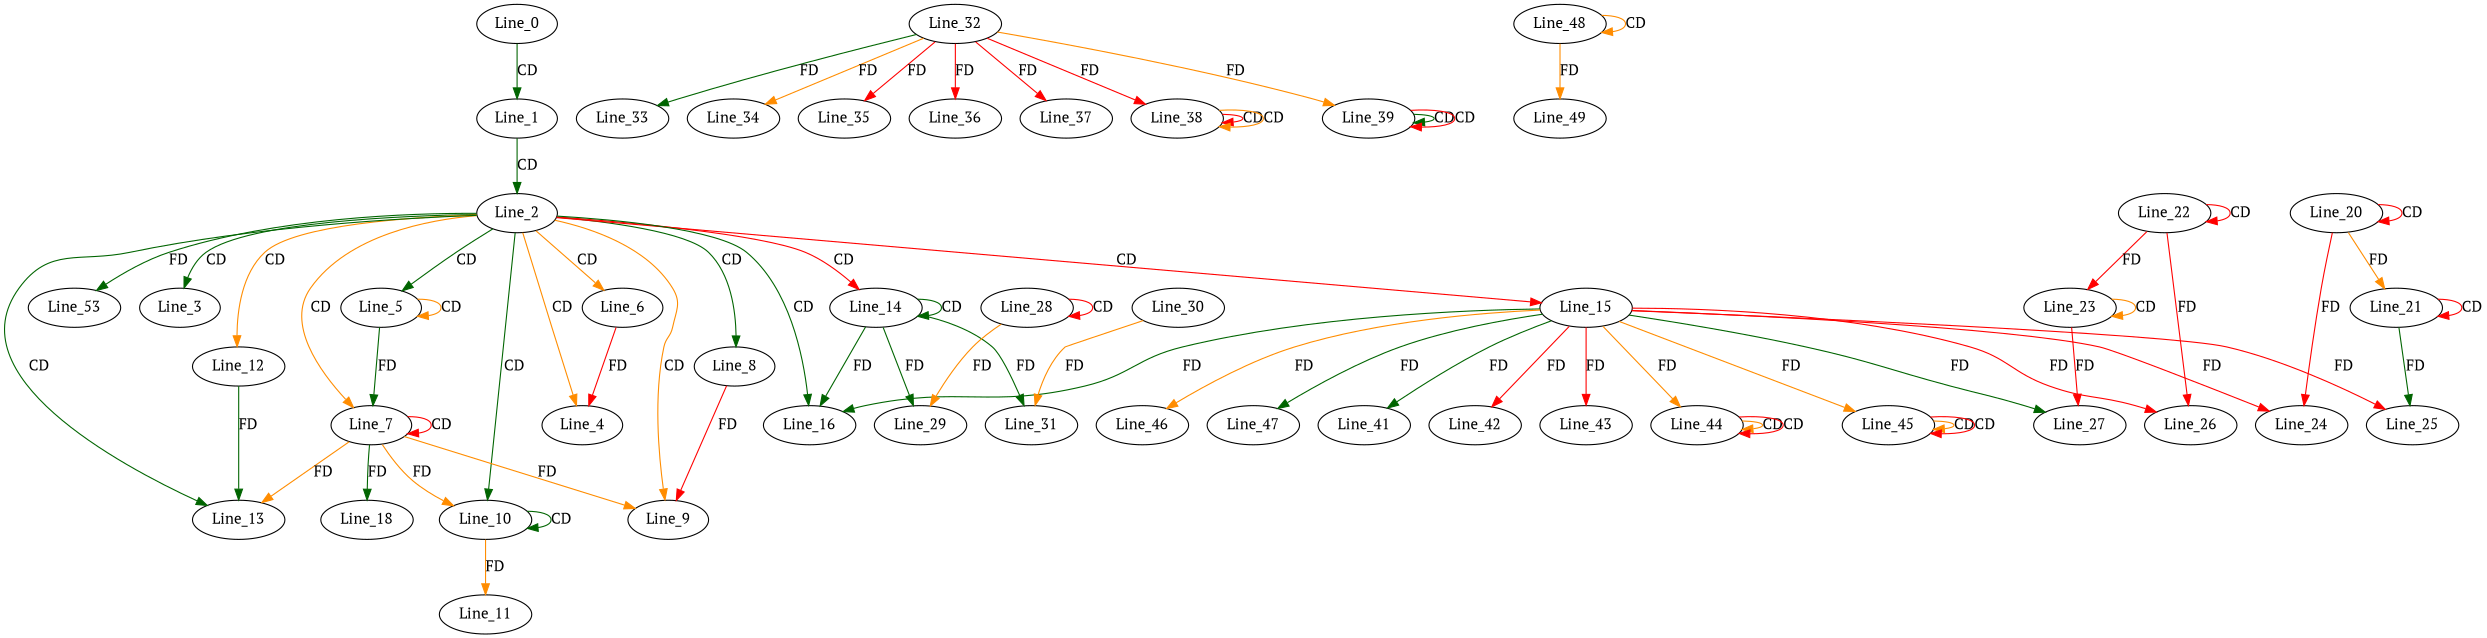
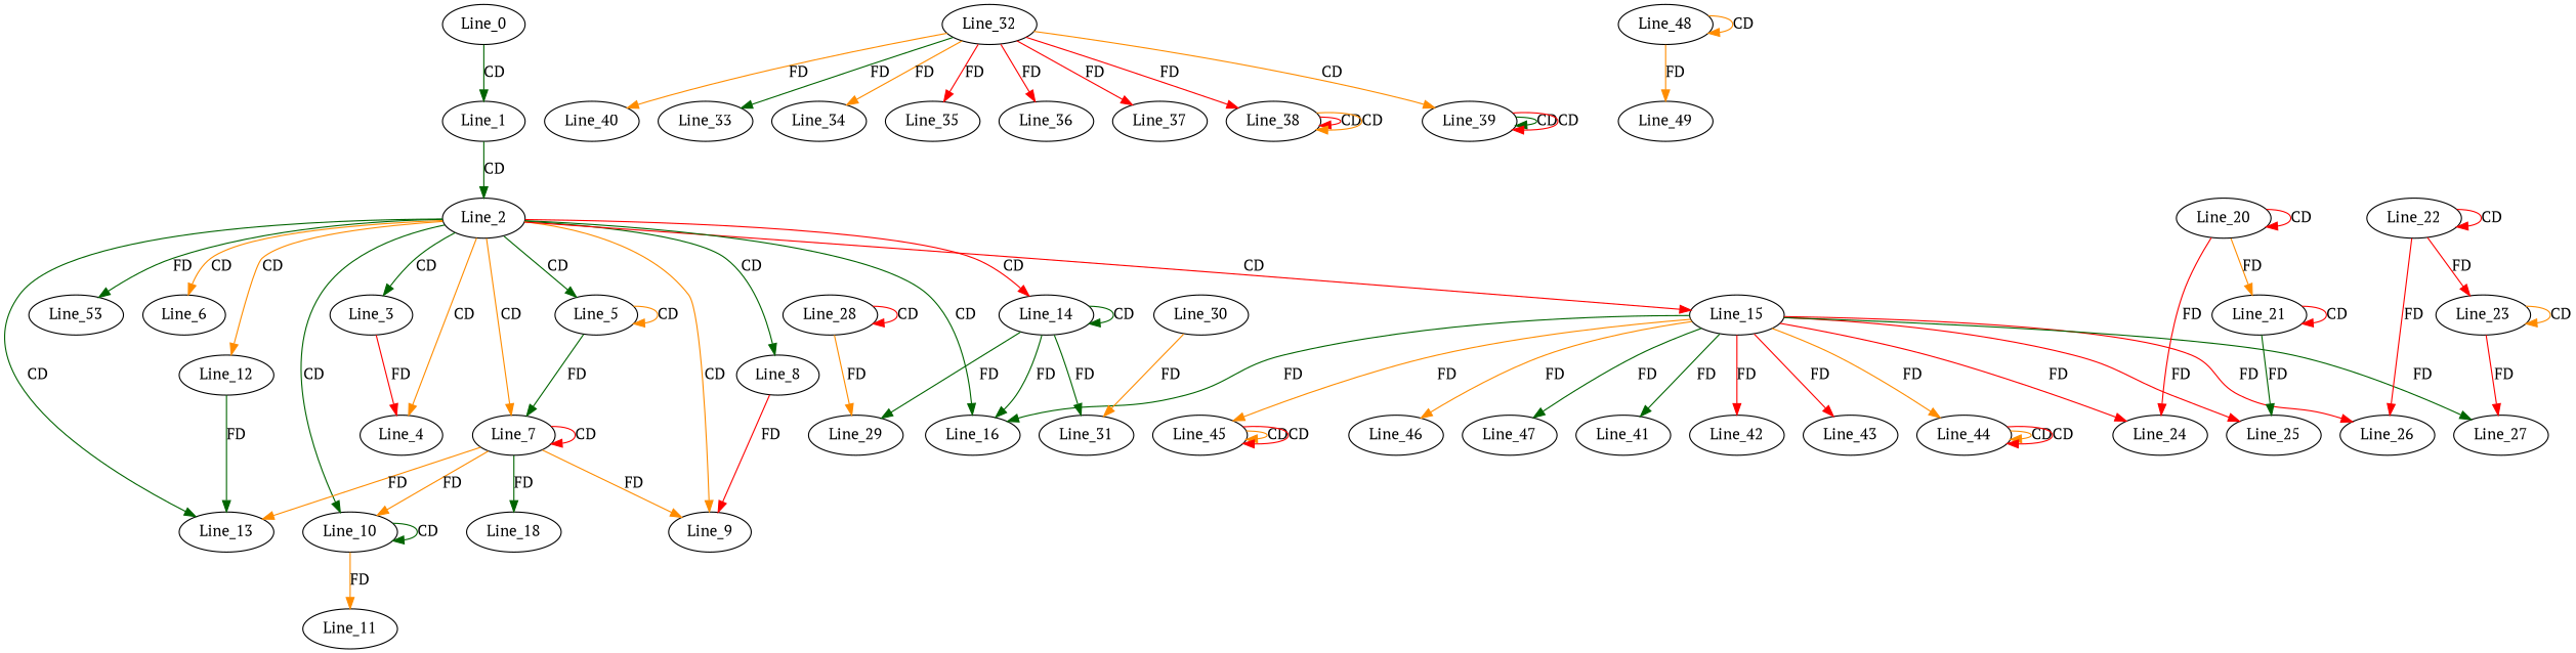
  digraph {
    fontname="PT Serif"
    node [fontname="PT Serif"]
    edge [color=red fontname="PT Serif"]
    Line_0
    Line_1
    Line_2
    Line_3
    Line_4
    Line_5
    Line_6
    Line_7
    Line_8
    Line_9
    Line_10
    Line_12
    Line_13
    Line_14
    Line_15
    Line_16
    Line_53
    Line_18
    Line_11
    Line_29
    Line_31
    Line_24
    Line_25
    Line_26
    Line_27
    Line_41
    Line_42
    Line_43
    Line_44
    Line_45
    Line_46
    Line_47
    Line_20
    Line_21
    Line_22
    Line_23
    Line_28
    Line_30
    Line_32
+   Line_40
    Line_33
    Line_34
    Line_35
    Line_36
    Line_37
    Line_38
    Line_39
    Line_48
    Line_49
    Line_0 -> Line_1 [color=darkgreen label=CD]
    Line_1 -> Line_2 [color=darkgreen label=CD]
    Line_2 -> Line_3 [color=darkgreen label=CD]
    Line_2 -> Line_4 [color=darkorange label=CD]
    Line_2 -> Line_5 [color=darkgreen label=CD]
    Line_2 -> Line_6 [color=darkorange label=CD]
    Line_2 -> Line_7 [color=darkorange label=CD]
    Line_2 -> Line_8 [color=darkgreen label=CD]
    Line_2 -> Line_9 [color=darkorange label=CD]
    Line_2 -> Line_10 [color=darkgreen label=CD]
    Line_2 -> Line_12 [color=darkorange label=CD]
    Line_2 -> Line_13 [color=darkgreen label=CD]
    Line_2 -> Line_14 [label=CD]
    Line_2 -> Line_15 [label=CD]
    Line_2 -> Line_16 [color=darkgreen label=CD]
    Line_2 -> Line_53 [color=darkgreen label=FD]
-   Line_6 -> Line_4 [label=FD]
+   Line_3 -> Line_4 [label=FD]
    Line_5 -> Line_5 [color=darkorange label=CD]
    Line_5 -> Line_7 [color=darkgreen label=FD]
    Line_7 -> Line_7 [label=CD]
    Line_7 -> Line_9 [color=darkorange label=FD]
    Line_7 -> Line_10 [color=darkorange label=FD]
    Line_7 -> Line_13 [color=darkorange label=FD]
    Line_7 -> Line_18 [color=darkgreen label=FD]
    Line_8 -> Line_9 [label=FD]
    Line_10 -> Line_10 [color=darkgreen label=CD]
    Line_10 -> Line_11 [color=darkorange label=FD]
    Line_12 -> Line_13 [color=darkgreen label=FD]
    Line_14 -> Line_14 [color=darkgreen label=CD]
    Line_14 -> Line_16 [color=darkgreen label=FD]
    Line_14 -> Line_29 [color=darkgreen label=FD]
    Line_14 -> Line_31 [color=darkgreen label=FD]
    Line_15 -> Line_16 [color=darkgreen label=FD]
    Line_15 -> Line_24 [label=FD]
    Line_15 -> Line_25 [label=FD]
    Line_15 -> Line_26 [label=FD]
    Line_15 -> Line_27 [color=darkgreen label=FD]
    Line_15 -> Line_41 [color=darkgreen label=FD]
    Line_15 -> Line_42 [label=FD]
    Line_15 -> Line_43 [label=FD]
    Line_15 -> Line_44 [color=darkorange label=FD]
    Line_15 -> Line_45 [color=darkorange label=FD]
    Line_15 -> Line_46 [color=darkorange label=FD]
    Line_15 -> Line_47 [color=darkgreen label=FD]
    Line_44 -> Line_44 [color=darkorange label=CD]
    Line_44 -> Line_44 [label=CD]
    Line_45 -> Line_45 [color=darkorange label=CD]
    Line_45 -> Line_45 [label=CD]
    Line_20 -> Line_24 [label=FD]
    Line_20 -> Line_20 [label=CD]
    Line_20 -> Line_21 [color=darkorange label=FD]
    Line_21 -> Line_25 [color=darkgreen label=FD]
    Line_21 -> Line_21 [label=CD]
    Line_22 -> Line_26 [label=FD]
    Line_22 -> Line_22 [label=CD]
    Line_22 -> Line_23 [label=FD]
    Line_23 -> Line_27 [label=FD]
    Line_23 -> Line_23 [color=darkorange label=CD]
    Line_28 -> Line_29 [color=darkorange label=FD]
    Line_28 -> Line_28 [label=CD]
    Line_30 -> Line_31 [color=darkorange label=FD]
+   Line_32 -> Line_40 [color=darkorange label=FD]
    Line_32 -> Line_33 [color=darkgreen label=FD]
    Line_32 -> Line_34 [color=darkorange label=FD]
    Line_32 -> Line_35 [label=FD]
    Line_32 -> Line_36 [label=FD]
    Line_32 -> Line_37 [label=FD]
    Line_32 -> Line_38 [label=FD]
-   Line_32 -> Line_39 [color=darkorange label=FD]
+   Line_32 -> Line_39 [color=darkorange label=CD]
    Line_38 -> Line_38 [label=CD]
    Line_38 -> Line_38 [color=darkorange label=CD]
    Line_39 -> Line_39 [color=darkgreen label=CD]
    Line_39 -> Line_39 [label=CD]
    Line_48 -> Line_48 [color=darkorange label=CD]
    Line_48 -> Line_49 [color=darkorange label=FD]
  }
